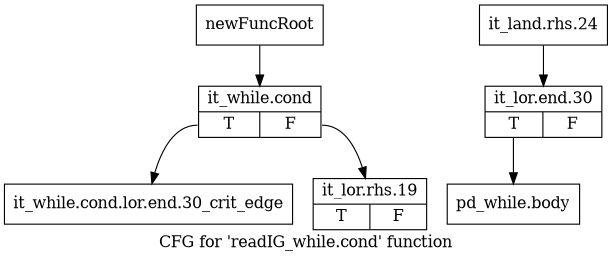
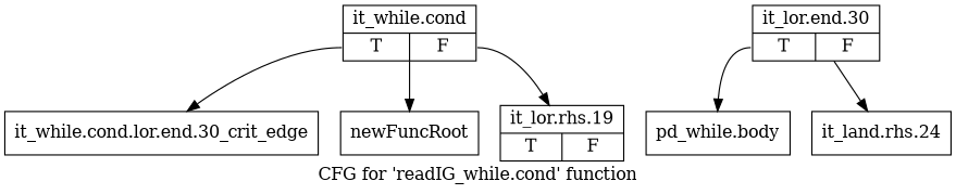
  digraph {
    label="CFG for 'readIG_while.cond' function"
    node [shape=record]
    n1 [label="{newFuncRoot}"]
    n2 [label="{it_while.cond|{<s0>T|<s1>F}}"]
    n3 [label="{it_while.cond.lor.end.30_crit_edge}"]
    n4 [label="{it_lor.rhs.19|{<s0>T|<s1>F}}"]
    n5 [label="{it_lor.end.30|{<s0>T|<s1>F}}"]
    n6 [label="{pd_while.body}"]
    n7 [label="{it_land.rhs.24}"]
-   n1 -> n2
+   n2 -> n1
    n2 -> n3 [tailport=s0]
    n2 -> n4 [tailport=s1]
    n5 -> n6 [tailport=s0]
-   n7 -> n5
+   n5 -> n7
  }
